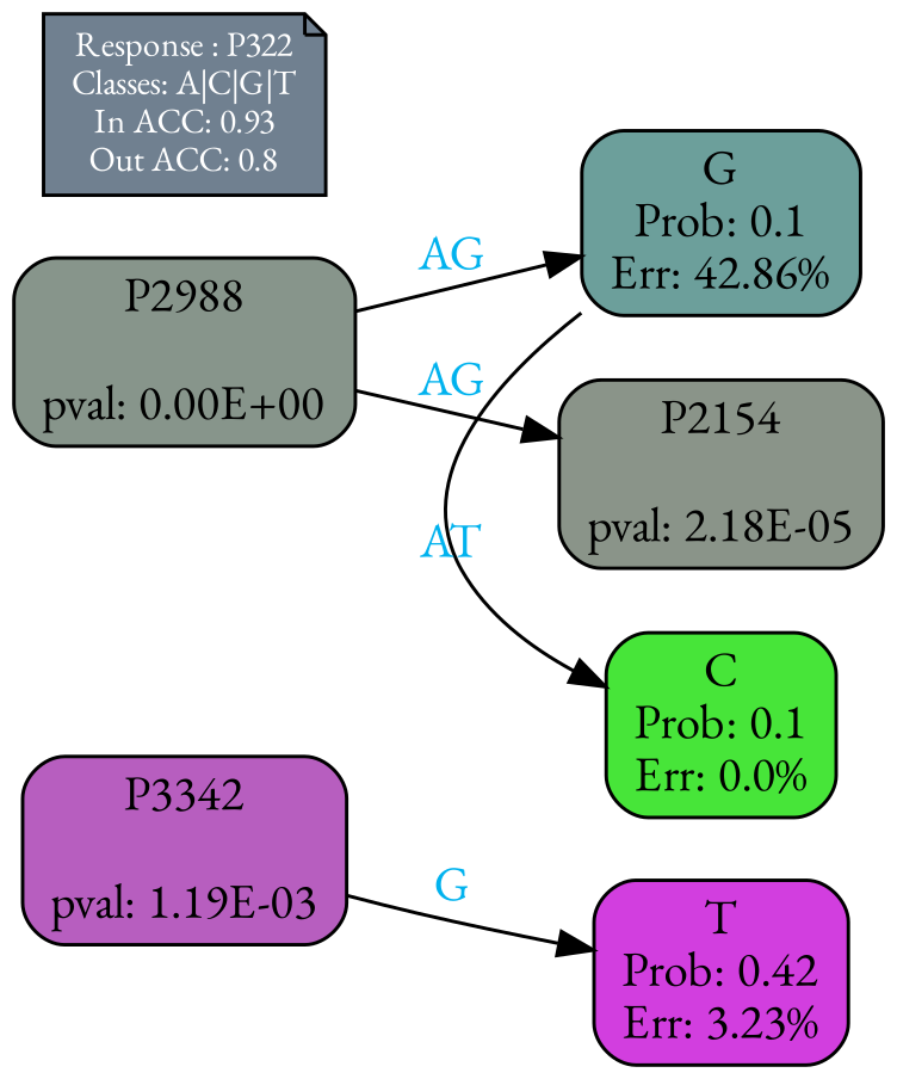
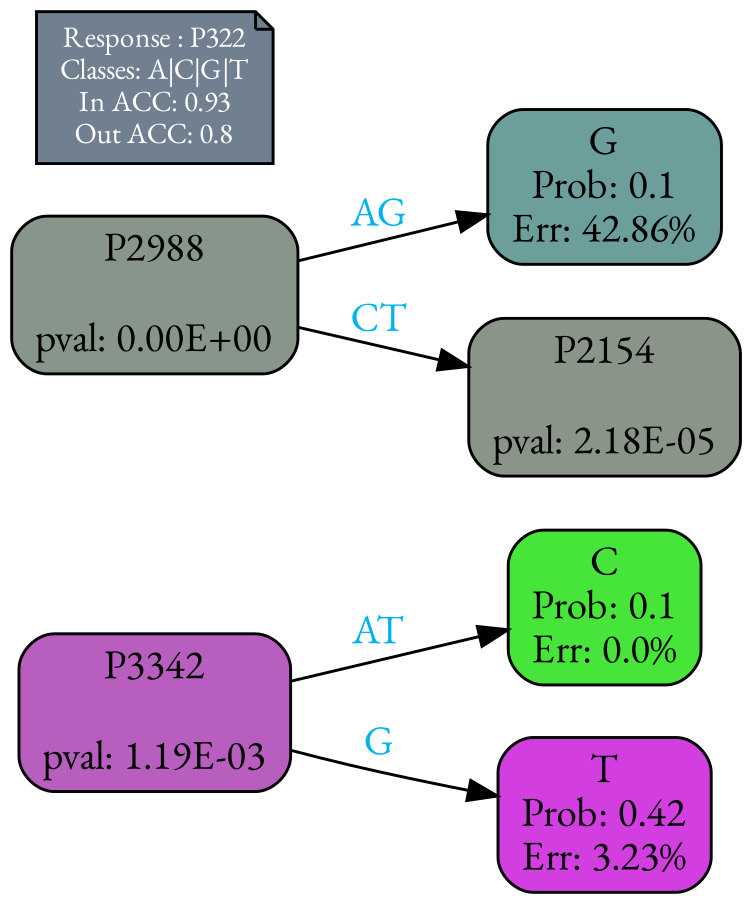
  digraph {
    fontname="EB Garamond"
    rankdir=LR
    ranksep=equally
    splines=polylines
    node [color=black fontname="EB Garamond" shape=box style="filled, rounded"]
    edge [fontcolor=deepskyblue2 fontname="EB Garamond"]
    n1 [fillcolor="#6c9f9b" label="G\nProb: 0.1\nErr: 42.86%"]
    n2 [fillcolor="#47e539" label="C\nProb: 0.1\nErr: 0.0%"]
    n3 [fillcolor="#d23edf" label="T\nProb: 0.42\nErr: 3.23%"]
    n4 [align=left fillcolor=slategray fontcolor=white fontsize=10 label="Response : P322\nClasses: A|C|G|T\nIn ACC: 0.93\nOut ACC: 0.8\n" shape=note style=filled]
    n5 [fillcolor="#87958b" label="P2988\n\npval: 0.00E+00"]
    n6 [fillcolor="#8a9489" label="P2154\n\npval: 2.18E-05"]
    n7 [fillcolor="#b75ebf" label="P3342\n\npval: 1.19E-03"]
    subgraph sub_1 {
      rank=same
      n1
      n2
      n3
    }
    subgraph sub_2 {
      rank=same
      n4
      n5
    }
    n5 -> n1 [label=AG]
-   n5 -> n6 [label=AG]
-   n1 -> n2 [label=AT]
+   n5 -> n6 [label=CT]
+   n7 -> n2 [label=AT]
    n7 -> n3 [label=G]
  }
